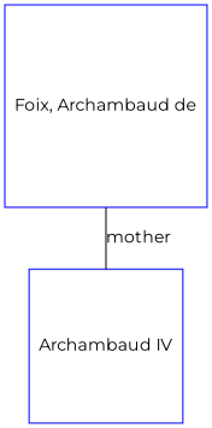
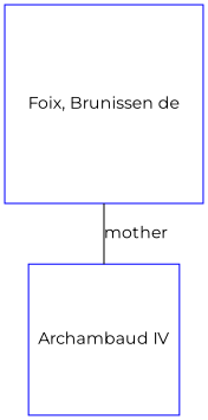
  digraph {
    fontname=Montserrat
    node [color=blue regular=1 shape=box fontname=Montserrat]
    n1 [label="Archambaud IV"]
-   n2 [label="Foix, Archambaud de"]
+   n2 [label="Foix, Brunissen de"]
    n2 -> n1 [arrowsize=0.0 dir=none label=mother fontname=Montserrat]
  }
